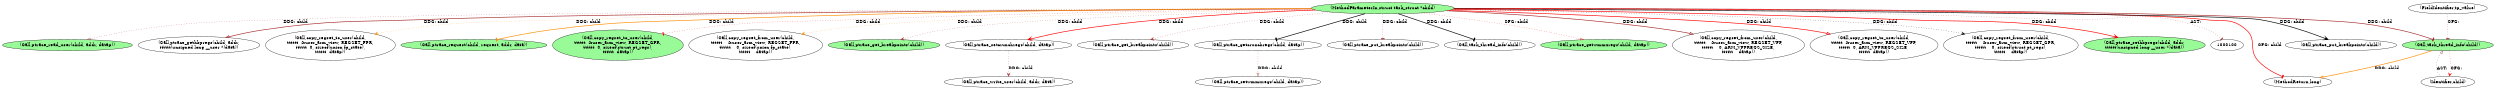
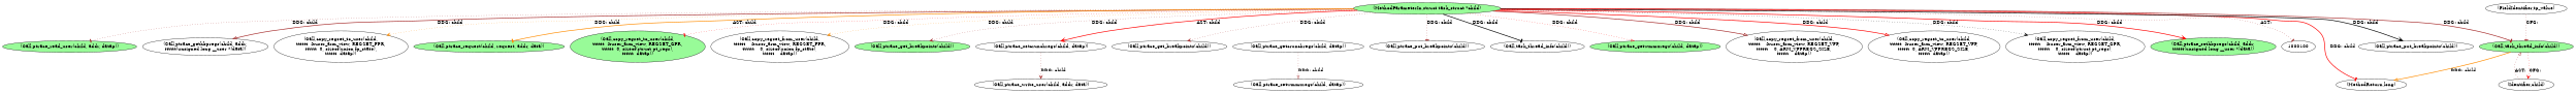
  digraph {
    node [fillcolor=white style=filled]
    edge [arrowhead=vee color=brown style=dotted]
    n1 [fillcolor=palegreen label="(Call,task_thread_info(child))"]
    n2 [label="(MethodReturn,long)"]
    n3 [label="(Identifier,child)"]
    n4 [fillcolor=palegreen label="(MethodParameterIn,struct task_struct *child)"]
    n5 [label="(Call,ptrace_put_breakpoints(child))"]
    n6 [fillcolor=palegreen label="(Call,ptrace_read_user(child, addr, datap))"]
    n7 [label="(Call,ptrace_gethbpregs(child, addr,\n\t\t\t\t\t\t(unsigned long __user *)data))"]
    n8 [label="(Call,copy_regset_to_user(child,\n\t\t\t\t\t\t  &user_arm_view, REGSET_FPR,\n\t\t\t\t\t\t  0, sizeof(union fp_state),\n\t\t\t\t\t\t  datap))"]
    n9 [fillcolor=palegreen label="(Call,ptrace_request(child, request, addr, data))"]
    n10 [fillcolor=palegreen label="(Call,copy_regset_to_user(child,\n\t\t\t\t\t\t  &user_arm_view, REGSET_GPR,\n\t\t\t\t\t\t  0, sizeof(struct pt_regs),\n\t\t\t\t\t\t  datap))"]
    n11 [label="(Call,copy_regset_from_user(child,\n\t\t\t\t\t\t    &user_arm_view, REGSET_FPR,\n\t\t\t\t\t\t    0, sizeof(union fp_state),\n\t\t\t\t\t\t    datap))"]
    n12 [fillcolor=palegreen label="(Call,ptrace_get_breakpoints(child))"]
    n13 [label="(Call,ptrace_getcrunchregs(child, datap))"]
    n14 [label="(Call,ptrace_get_breakpoints(child))"]
    n15 [label="(Call,ptrace_setcrunchregs(child, datap))"]
    n16 [label="(Call,ptrace_put_breakpoints(child))"]
    n17 [label="(Call,task_thread_info(child))"]
    n18 [fillcolor=palegreen label="(Call,ptrace_getwmmxregs(child, datap))"]
    n19 [label="(Call,copy_regset_from_user(child,\n\t\t\t\t\t\t    &user_arm_view, REGSET_VFP,\n\t\t\t\t\t\t    0, ARM_VFPREGS_SIZE,\n\t\t\t\t\t\t    datap))"]
    n20 [label="(Call,copy_regset_to_user(child,\n\t\t\t\t\t\t  &user_arm_view, REGSET_VFP,\n\t\t\t\t\t\t  0, ARM_VFPREGS_SIZE,\n\t\t\t\t\t\t  datap))"]
    n21 [label="(Call,copy_regset_from_user(child,\n\t\t\t\t\t\t    &user_arm_view, REGSET_GPR,\n\t\t\t\t\t\t    0, sizeof(struct pt_regs),\n\t\t\t\t\t\t    datap))"]
    n22 [fillcolor=palegreen label="(Call,ptrace_sethbpregs(child, addr,\n\t\t\t\t\t\t(unsigned long __user *)data))"]
    1000100
    n24 [label="(Call,ptrace_setwmmxregs(child, datap))"]
    n25 [label="(Call,ptrace_write_user(child, addr, data))"]
    n26 [label="(FieldIdentifier,tp_value)"]
    n1 -> n2 [arrowhead=onormal color=darkorange label="DDG: child" style=bold]
    n1 -> n3 [color=red label="CFG: "]
    n3 -> n1 [arrowhead=onormal label="AST: "]
    n4 -> n1 [arrowhead=tee label="DDG: child" style=bold]
-   n4 -> n2 [arrowhead=tee color=red label="CFG: child" style=bold]
+   n4 -> n2 [arrowhead=tee color=red label="DDG: child" style=bold]
    n4 -> n5 [color=black label="DDG: child" style=bold]
-   n4 -> n6 [arrowhead=onormal label="DDG: child"]
+   n4 -> n6 [arrowhead=tee label="DDG: child"]
    n4 -> n7 [arrowhead=onormal label="DDG: child" style=bold]
    n4 -> n8 [color=darkorange label="DDG: child"]
-   n4 -> n9 [arrowhead=tee color=darkorange label="DDG: child" style=bold]
+   n4 -> n9 [arrowhead=tee color=darkorange label="AST: child" style=bold]
    n4 -> n10 [arrowhead=tee color=red label="DDG: child"]
    n4 -> n11 [color=darkorange label="DDG: child"]
    n4 -> n12 [label="DDG: child"]
-   n4 -> n13 [arrowhead=tee color=black label="DDG: child" style=bold]
    n4 -> n14 [label="DDG: child"]
-   n4 -> n15 [color=red label="DDG: child" style=bold]
+   n4 -> n15 [color=red label="AST: child" style=bold]
    n4 -> n16 [arrowhead=tee label="DDG: child"]
    n4 -> n17 [arrowhead=tee color=black label="DDG: child" style=bold]
-   n4 -> n18 [arrowhead=onormal color=red label="CFG: child"]
+   n4 -> n18 [arrowhead=onormal color=red label="DDG: child"]
    n4 -> n19 [arrowhead=onormal label="DDG: child" style=bold]
    n4 -> n20 [arrowhead=onormal color=red label="DDG: child" style=bold]
    n4 -> n21 [color=black label="DDG: child"]
    n4 -> n22 [color=red label="DDG: child" style=bold]
    n4 -> 1000100 [arrowhead=tee label="AST: "]
    n13 -> n24 [arrowhead=onormal label="DDG: child"]
    n15 -> n25 [label="DDG: child"]
    n26 -> n1 [arrowhead=tee label="CFG: "]
  }
